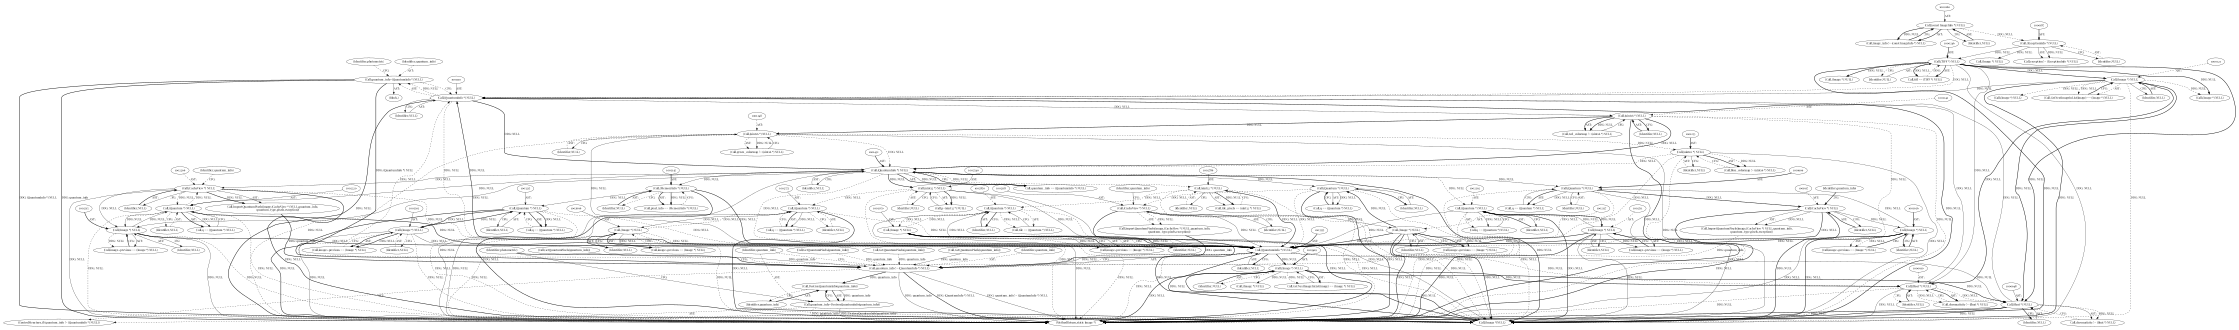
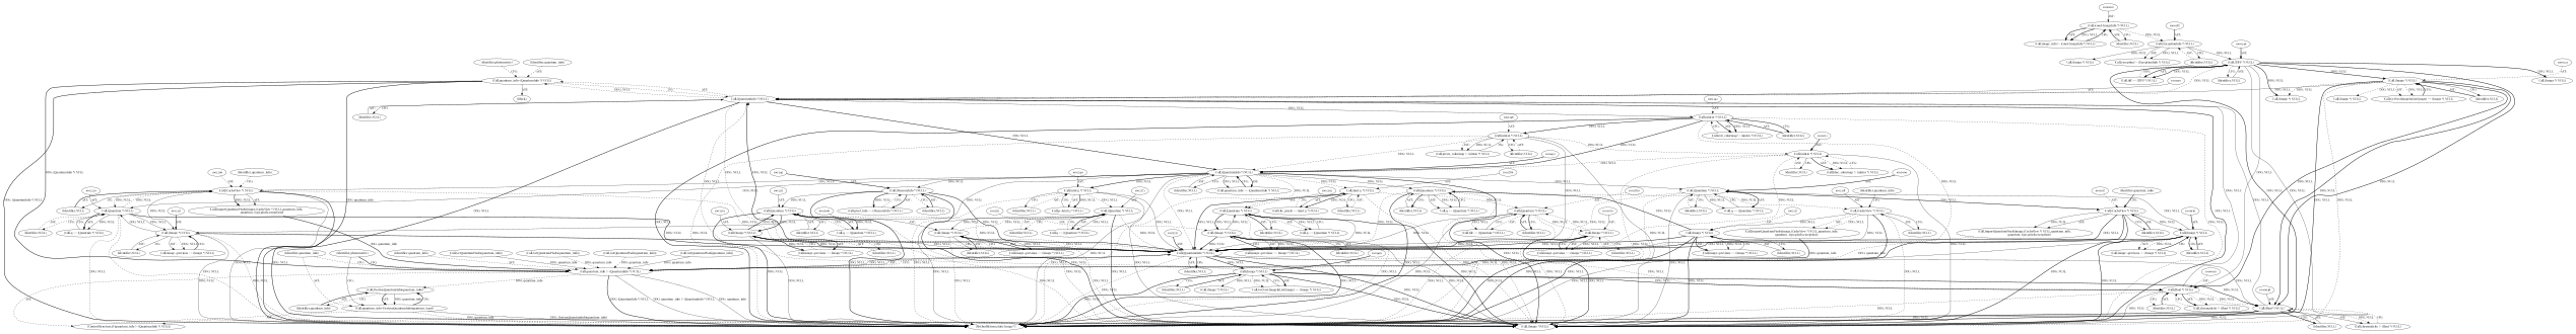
  digraph {
    fontname="Playfair Display"
    node [fontname="Playfair Display"]
    edge [fontname="Playfair Display" style=solid]
    n1 [label="(Call,quantum_info=(QuantumInfo *) NULL)"]
    n2 [label="(Call,(QuantumInfo *) NULL)"]
    n3 [label="(Call,quantum_info != (QuantumInfo *) NULL)"]
    n4 [label="(Block,)"]
    n5 [label="(MethodReturn,static Image *)"]
    n6 [label="(Call,(QuantumInfo *) NULL)"]
    n7 [label="(Call,(QuantumInfo *) NULL)"]
    n8 [label="(Call,(uint16 *) NULL)"]
    n9 [label="(Call,(Image *)NULL)"]
    n10 [label="(Identifier,NULL)"]
    n11 [label="(Call,DestroyQuantumInfo(quantum_info))"]
    n12 [label="(ControlStructure,if (quantum_info != (QuantumInfo *) NULL))"]
    n13 [label="(Call,(float *) NULL)"]
    n14 [label="(Call,(Image *) NULL)"]
    n15 [label="(Call,(float *) NULL)"]
    n16 [label="(Identifier,NULL)"]
    n17 [label="(Call,(MemoryInfo *) NULL)"]
    n18 [label="(Call,(Quantum *) NULL)"]
    n19 [label="(Call,(CacheView *) NULL)"]
    n20 [label="(Call,(Quantum *) NULL)"]
    n21 [label="(Call,(Image *) NULL)"]
    n22 [label="(Call,(uint32 *) NULL)"]
    n23 [label="(Call,(Quantum *) NULL)"]
    n24 [label="(Call,(uint32 *) NULL)"]
    n25 [label="(Call,(Quantum *) NULL)"]
    n26 [label="(Call,quantum_info == (QuantumInfo *) NULL)"]
    n27 [label="(Identifier,NULL)"]
    n28 [label="(Call,(uint16 *) NULL)"]
    n29 [label="(Call,red_colormap != (uint16 *) NULL)"]
    n30 [label="(Identifier,NULL)"]
    n31 [label="(Call,chromaticity != (float *) NULL)"]
    n32 [label="(Identifier,NULL)"]
    n33 [label="(Call,GetNextImageInList(image) == (Image *) NULL)"]
    n34 [label="(Identifier,NULL)"]
    n35 [label="(Call,(Image *) NULL)"]
    n36 [label="(Call,chromaticity != (float *) NULL)"]
    n37 [label="(Identifier,NULL)"]
    n38 [label="(Call,(Image *) NULL)"]
    n39 [label="(Call,(Quantum *) NULL)"]
    n40 [label="(Call,image->previous == (Image *) NULL)"]
    n41 [label="(Identifier,NULL)"]
    n42 [label="(Identifier,NULL)"]
    n43 [label="(Call,q == (Quantum *) NULL)"]
    n44 [label="(Call,pixel_info == (MemoryInfo *) NULL)"]
    n45 [label="(Identifier,NULL)"]
    n46 [label="(Call,(CacheView *) NULL)"]
    n47 [label="(Identifier,NULL)"]
    n48 [label="(Call,q == (Quantum *) NULL)"]
    n49 [label="(Identifier,NULL)"]
    n50 [label="(Call,ImportQuantumPixels(image,(CacheView *) NULL,quantum_info,\n              quantum_type,pixels,exception))"]
    n51 [label="(Call,q == (Quantum *) NULL)"]
    n52 [label="(Identifier,NULL)"]
    n53 [label="(Identifier,NULL)"]
    n54 [label="(Call,image->previous == (Image *) NULL)"]
    n55 [label="(Call,(Quantum *) NULL)"]
    n56 [label="(Call,p=(uint32 *) NULL)"]
    n57 [label="(Identifier,NULL)"]
    n58 [label="(Call,(Image *) NULL)"]
    n59 [label="(Call,q == (Quantum *) NULL)"]
    n60 [label="(Identifier,NULL)"]
    n61 [label="(Call,(Quantum *) NULL)"]
    n62 [label="(Call,tile_pixels == (uint32 *) NULL)"]
    n63 [label="(Identifier,NULL)"]
    n64 [label="(Call,(CacheView *) NULL)"]
    n65 [label="(Identifier,NULL)"]
    n66 [label="(Call,q == (Quantum *) NULL)"]
    n67 [label="(Call,(uint16 *) NULL)"]
    n68 [label="(Call,blue_colormap != (uint16 *) NULL)"]
    n69 [label="(Identifier,NULL)"]
    n70 [label="(Call,green_colormap != (uint16 *) NULL)"]
    n71 [label="(Identifier,NULL)"]
    n72 [label="(Call,(Image *) NULL)"]
    n73 [label="(Call,ImportQuantumPixels(image,(CacheView *) NULL,quantum_info,\n            quantum_type,pixels,exception))"]
    n74 [label="(Identifier,NULL)"]
    n75 [label="(Call,image->previous == (Image *) NULL)"]
    n76 [label="(Identifier,NULL)"]
    n77 [label="(Call,(Image *) NULL)"]
    n78 [label="(Identifier,NULL)"]
    n79 [label="(Call,q == (Quantum *) NULL)"]
    n80 [label="(Identifier,NULL)"]
    n81 [label="(Call,image->previous == (Image *) NULL)"]
    n82 [label="(Identifier,NULL)"]
    n83 [label="(Call,image->previous == (Image *) NULL)"]
    n84 [label="(Call,(Image *) NULL)"]
    n85 [label="(Identifier,NULL)"]
    n86 [label="(Call,tile == (Quantum *) NULL)"]
    n87 [label="(Call,image->previous == (Image *) NULL)"]
    n88 [label="(Identifier,NULL)"]
    n89 [label="(Call,(Image *) NULL)"]
    n90 [label="(Call,ImportQuantumPixels(image,(CacheView *) NULL,quantum_info,\n            quantum_type,pixels,exception))"]
    n91 [label="(Identifier,NULL)"]
    n92 [label="(Identifier,NULL)"]
    n93 [label="(Call,image->previous == (Image *) NULL)"]
    n94 [label="(Call,(Image *) NULL)"]
    n95 [label="(Identifier,NULL)"]
    n96 [label="(Call,(Image *) NULL)"]
    n97 [label="(Call,(Image *) NULL)"]
    n98 [label="(Call,GetNextImageInList(image) == (Image *) NULL)"]
    n99 [label="(Call,(TIFF *) NULL)"]
    n100 [label="(Call,(Image *) NULL)"]
    n101 [label="(Identifier,NULL)"]
    n102 [label="(Call,tiff == (TIFF *) NULL)"]
    n103 [label="(Call,(ExceptionInfo *) NULL)"]
    n104 [label="(Identifier,NULL)"]
    n105 [label="(Call,(Image *) NULL)"]
    n106 [label="(Call,exception != (ExceptionInfo *) NULL)"]
    n107 [label="(Call,(const ImageInfo *) NULL)"]
    n108 [label="(Call,image_info != (const ImageInfo *) NULL)"]
    n109 [label="(Identifier,NULL)"]
-   n110 [label="(Call,quantum_info=DestroyQuantumInfo(quantum_info))"]
+   n110 [label="(Call,quantum_info=DestroyQuantumInfo(quantum_type))"]
    n111 [label="(Identifier,quantum_info)"]
    n112 [label="(Identifier,photometric)"]
    n113 [label="(Identifier,quantum_info)"]
    n114 [label="(Call,GetQuantumPixels(quantum_info))"]
    n115 [label="(Identifier,quantum_info)"]
    n116 [label="(Call,GetQuantumPixels(quantum_info))"]
    n117 [label="(Identifier,quantum_info)"]
    n118 [label="(Identifier,photometric)"]
    n119 [label="(Identifier,quantum_info)"]
    n120 [label="(Call,GetQuantumPixels(quantum_info))"]
    n121 [label="(Identifier,quantum_info)"]
    n122 [label="(Call,GetQuantumPixels(quantum_info))"]
    n123 [label="(Identifier,quantum_info)"]
    1001150
    1003335
    1003303
    1003215
    1003145
    1001432
    1001253
    1001248
    1001242
    1002137
    1002118
    1002296
    1002220
    1002315
    1002573
    1002540
    1002696
    1002511
    1002392
    1002850
    1002786
    1003070
    1001909
    1001936
    1001917
    1000910
    1003419
    1000321
    1000246
    1000187
    1000160
    1000948
    n1 -> n2 [label="CFG: " style=dashed]
    n1 -> n3 [label="DDG: (QuantumInfo *) NULL" style=bold]
    n1 -> n4 [label="AST: "]
    n1 -> n5 [label="DDG: quantum_info" style=bold]
    n1 -> n5 [label="DDG: (QuantumInfo *) NULL" style=bold]
    n2 -> n1 [label="AST: " style=dashed]
    n2 -> n1 [label="DDG: NULL" style=dashed]
    n2 -> n5 [label="DDG: NULL" style=bold]
    n2 -> n6 [label="DDG: NULL" style=dashed]
    n2 -> n7 [label="DDG: NULL" style=bold]
    n2 -> n8 [label="DDG: NULL"]
    n2 -> n9 [label="DDG: NULL" style=bold]
    n2 -> n10 [label="CFG: "]
    n3 -> n5 [label="DDG: (QuantumInfo *) NULL" style=bold]
    n3 -> n5 [label="DDG: quantum_info != (QuantumInfo *) NULL"]
    n3 -> n5 [label="DDG: quantum_info"]
    n3 -> n6 [label="CFG: " style=dashed]
-   n3 -> n11 [label="DDG: quantum_info" style=bold]
+   n3 -> n11 [label="DDG: quantum_info" style=dashed]
    n3 -> n12 [label="AST: " style=dashed]
    n6 -> n2 [label="DDG: NULL" style=bold]
    n6 -> n3 [label="AST: "]
    n6 -> n3 [label="DDG: NULL"]
    n6 -> n5 [label="DDG: NULL" style=dashed]
    n6 -> n9 [label="DDG: NULL" style=bold]
    n6 -> n13 [label="DDG: NULL" style=dashed]
    n6 -> n14 [label="DDG: NULL" style=bold]
    n6 -> n15 [label="DDG: NULL"]
    n6 -> n16 [label="CFG: " style=bold]
    n7 -> n5 [label="DDG: NULL"]
    n7 -> n6 [label="DDG: NULL" style=dashed]
    n7 -> n9 [label="DDG: NULL" style=bold]
    n7 -> n17 [label="DDG: NULL"]
    n7 -> n18 [label="DDG: NULL"]
    n7 -> n19 [label="DDG: NULL"]
    n7 -> n20 [label="DDG: NULL"]
    n7 -> n21 [label="DDG: NULL"]
    n7 -> n22 [label="DDG: NULL" style=bold]
    n7 -> n23 [label="DDG: NULL" style=dashed]
    n7 -> n24 [label="DDG: NULL" style=dashed]
    n7 -> n25 [label="DDG: NULL"]
    n7 -> n26 [label="AST: " style=bold]
    n7 -> n26 [label="DDG: NULL"]
    n7 -> n27 [label="CFG: "]
    n8 -> n5 [label="DDG: NULL" style=bold]
    n8 -> n6 [label="DDG: NULL" style=dashed]
    n8 -> n7 [label="DDG: NULL" style=bold]
    n8 -> n9 [label="DDG: NULL" style=dashed]
    n8 -> n28 [label="DDG: NULL" style=bold]
    n8 -> n29 [label="AST: " style=bold]
    n8 -> n29 [label="DDG: NULL" style=bold]
    n8 -> n30 [label="CFG: " style=bold]
    n10 -> n2 [label="AST: "]
    n11 -> n110 [label="AST: " style=bold]
    n11 -> n110 [label="DDG: quantum_info"]
    n11 -> n111 [label="CFG: " style=dashed]
    n13 -> n2 [label="DDG: NULL"]
    n13 -> n5 [label="DDG: NULL" style=dashed]
    n13 -> n9 [label="DDG: NULL"]
    n13 -> n15 [label="DDG: NULL" style=dashed]
    n13 -> n31 [label="AST: " style=bold]
    n13 -> n31 [label="DDG: NULL" style=dashed]
    n13 -> n32 [label="CFG: " style=dashed]
    n14 -> n2 [label="DDG: NULL" style=dashed]
    n14 -> n5 [label="DDG: NULL" style=bold]
    n14 -> n9 [label="DDG: NULL" style=bold]
    n14 -> n13 [label="DDG: NULL" style=bold]
    n14 -> n15 [label="DDG: NULL" style=bold]
    n14 -> n33 [label="AST: " style=bold]
    n14 -> n33 [label="DDG: NULL" style=dashed]
    n14 -> n34 [label="CFG: " style=dashed]
    n14 -> n35 [label="DDG: NULL"]
    n15 -> n2 [label="DDG: NULL"]
    n15 -> n5 [label="DDG: NULL" style=bold]
    n15 -> n9 [label="DDG: NULL" style=bold]
    n15 -> n36 [label="AST: "]
    n15 -> n36 [label="DDG: NULL" style=dashed]
    n15 -> n37 [label="CFG: " style=bold]
    n16 -> n6 [label="AST: "]
+   n17 -> n5 [label="DDG: NULL" style=bold]
    n17 -> n6 [label="DDG: NULL" style=bold]
    n17 -> n9 [label="DDG: NULL" style=bold]
    n17 -> n39 [label="DDG: NULL"]
    n17 -> n44 [label="AST: " style=bold]
    n17 -> n44 [label="DDG: NULL" style=bold]
    n17 -> n45 [label="CFG: " style=dashed]
    n18 -> n5 [label="DDG: NULL" style=bold]
    n18 -> n6 [label="DDG: NULL" style=dashed]
    n18 -> n9 [label="DDG: NULL" style=dashed]
    n18 -> n46 [label="DDG: NULL" style=dashed]
    n18 -> n47 [label="CFG: " style=bold]
    n18 -> n48 [label="AST: "]
    n18 -> n48 [label="DDG: NULL"]
    n19 -> n5 [label="DDG: NULL"]
    n19 -> n6 [label="DDG: NULL" style=dashed]
    n19 -> n9 [label="DDG: NULL" style=bold]
    n19 -> n20 [label="DDG: NULL" style=dashed]
    n19 -> n21 [label="DDG: NULL"]
    n19 -> n49 [label="CFG: "]
    n19 -> n50 [label="AST: "]
    n19 -> n50 [label="DDG: NULL" style=bold]
    n20 -> n5 [label="DDG: NULL" style=dashed]
    n20 -> n6 [label="DDG: NULL" style=bold]
    n20 -> n9 [label="DDG: NULL" style=dashed]
    n20 -> n19 [label="DDG: NULL" style=dashed]
    n20 -> n21 [label="DDG: NULL"]
    n20 -> n51 [label="AST: " style=bold]
    n20 -> n51 [label="DDG: NULL"]
    n20 -> n52 [label="CFG: " style=dashed]
    n21 -> n5 [label="DDG: NULL"]
    n21 -> n6 [label="DDG: NULL" style=bold]
    n21 -> n9 [label="DDG: NULL" style=dashed]
    n21 -> n20 [label="DDG: NULL"]
    n21 -> n53 [label="CFG: "]
    n21 -> n54 [label="AST: "]
    n21 -> n54 [label="DDG: NULL" style=dashed]
    n22 -> n5 [label="DDG: NULL" style=dashed]
    n22 -> n6 [label="DDG: NULL"]
    n22 -> n9 [label="DDG: NULL"]
    n22 -> n55 [label="DDG: NULL" style=dashed]
    n22 -> n56 [label="AST: " style=dashed]
    n22 -> n56 [label="DDG: NULL" style=bold]
    n22 -> n57 [label="CFG: "]
    n23 -> n5 [label="DDG: NULL" style=dashed]
    n23 -> n6 [label="DDG: NULL"]
    n23 -> n9 [label="DDG: NULL" style=bold]
    n23 -> n58 [label="DDG: NULL" style=bold]
    n23 -> n59 [label="AST: " style=dashed]
    n23 -> n59 [label="DDG: NULL"]
    n23 -> n60 [label="CFG: "]
    n24 -> n5 [label="DDG: NULL" style=dashed]
    n24 -> n6 [label="DDG: NULL" style=bold]
    n24 -> n9 [label="DDG: NULL" style=dashed]
    n24 -> n61 [label="DDG: NULL" style=dashed]
    n24 -> n62 [label="AST: "]
    n24 -> n62 [label="DDG: NULL" style=bold]
    n24 -> n63 [label="CFG: "]
    n25 -> n5 [label="DDG: NULL" style=dashed]
    n25 -> n6 [label="DDG: NULL" style=dashed]
    n25 -> n9 [label="DDG: NULL"]
    n25 -> n64 [label="DDG: NULL" style=bold]
    n25 -> n65 [label="CFG: "]
    n25 -> n66 [label="AST: " style=bold]
    n25 -> n66 [label="DDG: NULL"]
    n26 -> n7 [label="CFG: " style=bold]
    n27 -> n7 [label="AST: "]
    n28 -> n5 [label="DDG: NULL" style=dashed]
    n28 -> n6 [label="DDG: NULL"]
    n28 -> n7 [label="DDG: NULL" style=dashed]
    n28 -> n9 [label="DDG: NULL"]
    n28 -> n67 [label="DDG: NULL" style=dashed]
    n28 -> n70 [label="AST: " style=dashed]
    n28 -> n70 [label="DDG: NULL"]
    n28 -> n71 [label="CFG: "]
    n29 -> n8 [label="CFG: "]
    n30 -> n8 [label="AST: " style=bold]
    n31 -> n13 [label="CFG: " style=dashed]
    n32 -> n13 [label="AST: " style=bold]
    n33 -> n14 [label="CFG: "]
    n34 -> n14 [label="AST: " style=bold]
    n36 -> n15 [label="CFG: " style=dashed]
    n37 -> n15 [label="AST: "]
    n38 -> n5 [label="DDG: NULL"]
    n38 -> n6 [label="DDG: NULL"]
    n38 -> n9 [label="DDG: NULL" style=dashed]
    n38 -> n39 [label="DDG: NULL" style=bold]
    n38 -> n40 [label="AST: " style=bold]
    n38 -> n40 [label="DDG: NULL" style=bold]
    n38 -> n41 [label="CFG: " style=dashed]
    n39 -> n5 [label="DDG: NULL" style=bold]
    n39 -> n6 [label="DDG: NULL" style=dashed]
    n39 -> n9 [label="DDG: NULL" style=dashed]
    n39 -> n38 [label="DDG: NULL" style=bold]
    n39 -> n42 [label="CFG: "]
    n39 -> n43 [label="AST: " style=bold]
    n39 -> n43 [label="DDG: NULL" style=bold]
    n40 -> n38 [label="CFG: " style=dashed]
    n41 -> n38 [label="AST: " style=dashed]
    n42 -> n39 [label="AST: "]
    n43 -> n39 [label="CFG: " style=dashed]
    n44 -> n17 [label="CFG: " style=dashed]
    n45 -> n17 [label="AST: " style=bold]
    n46 -> n5 [label="DDG: NULL" style=bold]
    n46 -> n6 [label="DDG: NULL"]
    n46 -> n9 [label="DDG: NULL" style=dashed]
    n46 -> n72 [label="DDG: NULL"]
    n46 -> n73 [label="AST: " style=dashed]
    n46 -> n73 [label="DDG: NULL" style=dashed]
    n46 -> n74 [label="CFG: "]
    n47 -> n18 [label="AST: "]
    n48 -> n18 [label="CFG: " style=bold]
    n49 -> n19 [label="AST: " style=bold]
    n50 -> n3 [label="DDG: quantum_info" style=bold]
    n51 -> n20 [label="CFG: "]
    n52 -> n20 [label="AST: " style=dashed]
    n53 -> n21 [label="AST: "]
    n54 -> n21 [label="CFG: " style=bold]
    n55 -> n5 [label="DDG: NULL"]
    n55 -> n6 [label="DDG: NULL" style=dashed]
    n55 -> n9 [label="DDG: NULL" style=bold]
    n55 -> n77 [label="DDG: NULL"]
    n55 -> n78 [label="CFG: " style=dashed]
    n55 -> n79 [label="AST: " style=bold]
    n55 -> n79 [label="DDG: NULL"]
    n56 -> n22 [label="CFG: "]
    n57 -> n22 [label="AST: " style=dashed]
    n58 -> n5 [label="DDG: NULL" style=bold]
    n58 -> n6 [label="DDG: NULL" style=bold]
    n58 -> n9 [label="DDG: NULL"]
    n58 -> n23 [label="DDG: NULL"]
    n58 -> n82 [label="CFG: "]
    n58 -> n83 [label="AST: "]
    n58 -> n83 [label="DDG: NULL"]
    n59 -> n23 [label="CFG: "]
    n60 -> n23 [label="AST: " style=bold]
    n61 -> n5 [label="DDG: NULL"]
    n61 -> n6 [label="DDG: NULL"]
    n61 -> n9 [label="DDG: NULL" style=dashed]
    n61 -> n84 [label="DDG: NULL" style=dashed]
    n61 -> n85 [label="CFG: " style=bold]
    n61 -> n86 [label="AST: " style=dashed]
    n61 -> n86 [label="DDG: NULL" style=dashed]
    n62 -> n24 [label="CFG: " style=dashed]
    n63 -> n24 [label="AST: " style=dashed]
    n64 -> n5 [label="DDG: NULL" style=bold]
    n64 -> n6 [label="DDG: NULL" style=bold]
    n64 -> n9 [label="DDG: NULL" style=bold]
    n64 -> n89 [label="DDG: NULL"]
    n64 -> n90 [label="AST: "]
    n64 -> n90 [label="DDG: NULL"]
    n64 -> n91 [label="CFG: "]
    n65 -> n25 [label="AST: " style=dashed]
    n66 -> n25 [label="CFG: "]
    n67 -> n5 [label="DDG: NULL" style=dashed]
    n67 -> n6 [label="DDG: NULL" style=dashed]
    n67 -> n7 [label="DDG: NULL" style=dashed]
    n67 -> n9 [label="DDG: NULL"]
    n67 -> n68 [label="AST: " style=bold]
    n67 -> n68 [label="DDG: NULL" style=dashed]
    n67 -> n69 [label="CFG: "]
    n68 -> n67 [label="CFG: " style=dashed]
    n69 -> n67 [label="AST: " style=dashed]
    n70 -> n28 [label="CFG: "]
    n71 -> n28 [label="AST: " style=dashed]
    n72 -> n5 [label="DDG: NULL" style=bold]
    n72 -> n6 [label="DDG: NULL" style=bold]
    n72 -> n9 [label="DDG: NULL" style=bold]
    n72 -> n18 [label="DDG: NULL" style=bold]
    n72 -> n75 [label="AST: " style=bold]
    n72 -> n75 [label="DDG: NULL"]
    n72 -> n76 [label="CFG: "]
    n73 -> n3 [label="DDG: quantum_info" style=bold]
    n74 -> n46 [label="AST: "]
    n75 -> n72 [label="CFG: "]
    n76 -> n72 [label="AST: "]
    n77 -> n5 [label="DDG: NULL" style=dashed]
    n77 -> n6 [label="DDG: NULL" style=dashed]
    n77 -> n9 [label="DDG: NULL" style=dashed]
    n77 -> n55 [label="DDG: NULL" style=dashed]
    n77 -> n80 [label="CFG: "]
    n77 -> n81 [label="AST: " style=bold]
    n77 -> n81 [label="DDG: NULL"]
    n78 -> n55 [label="AST: " style=dashed]
    n79 -> n55 [label="CFG: " style=dashed]
    n80 -> n77 [label="AST: " style=bold]
    n81 -> n77 [label="CFG: " style=dashed]
    n82 -> n58 [label="AST: "]
    n83 -> n58 [label="CFG: " style=bold]
    n84 -> n5 [label="DDG: NULL" style=dashed]
    n84 -> n6 [label="DDG: NULL" style=bold]
    n84 -> n9 [label="DDG: NULL" style=bold]
    n84 -> n61 [label="DDG: NULL" style=dashed]
    n84 -> n87 [label="AST: "]
    n84 -> n87 [label="DDG: NULL"]
    n84 -> n88 [label="CFG: " style=dashed]
    n85 -> n61 [label="AST: " style=bold]
    n86 -> n61 [label="CFG: "]
    n87 -> n84 [label="CFG: " style=bold]
    n88 -> n84 [label="AST: " style=dashed]
    n89 -> n5 [label="DDG: NULL"]
    n89 -> n6 [label="DDG: NULL" style=bold]
    n89 -> n9 [label="DDG: NULL" style=bold]
    n89 -> n25 [label="DDG: NULL"]
    n89 -> n92 [label="CFG: " style=bold]
    n89 -> n93 [label="AST: " style=dashed]
    n89 -> n93 [label="DDG: NULL" style=dashed]
    n90 -> n3 [label="DDG: quantum_info" style=dashed]
    n91 -> n64 [label="AST: " style=bold]
    n92 -> n89 [label="AST: " style=bold]
    n93 -> n89 [label="CFG: " style=bold]
    n94 -> n2 [label="DDG: NULL"]
    n94 -> n5 [label="DDG: NULL" style=bold]
    n94 -> n9 [label="DDG: NULL" style=dashed]
    n94 -> n13 [label="DDG: NULL" style=bold]
    n94 -> n15 [label="DDG: NULL" style=bold]
    n94 -> n95 [label="CFG: "]
    n94 -> n96 [label="DDG: NULL" style=dashed]
    n94 -> n97 [label="DDG: NULL" style=dashed]
    n94 -> n98 [label="AST: " style=dashed]
    n94 -> n98 [label="DDG: NULL" style=dashed]
    n95 -> n94 [label="AST: " style=bold]
    n98 -> n94 [label="CFG: " style=bold]
    n99 -> n2 [label="DDG: NULL" style=dashed]
    n99 -> n5 [label="DDG: NULL" style=bold]
    n99 -> n9 [label="DDG: NULL"]
    n99 -> n13 [label="DDG: NULL"]
    n99 -> n15 [label="DDG: NULL" style=bold]
    n99 -> n94 [label="DDG: NULL" style=bold]
    n99 -> n96 [label="DDG: NULL" style=bold]
    n99 -> n100 [label="DDG: NULL" style=bold]
    n99 -> n101 [label="CFG: " style=dashed]
    n99 -> n102 [label="AST: " style=bold]
    n99 -> n102 [label="DDG: NULL" style=bold]
    n101 -> n99 [label="AST: "]
    n102 -> n99 [label="DDG: " style=dashed]
    n103 -> n99 [label="DDG: NULL"]
    n103 -> n104 [label="CFG: "]
    n103 -> n105 [label="DDG: NULL"]
    n103 -> n106 [label="AST: "]
    n103 -> n106 [label="DDG: NULL"]
    n104 -> n103 [label="AST: " style=dashed]
    n107 -> n103 [label="DDG: NULL" style=dashed]
    n107 -> n108 [label="AST: " style=bold]
    n107 -> n108 [label="DDG: NULL" style=bold]
    n107 -> n109 [label="CFG: "]
    n108 -> n107 [label="CFG: " style=bold]
    n109 -> n107 [label="AST: " style=bold]
    n110 -> n5 [label="DDG: DestroyQuantumInfo(quantum_info)"]
    n110 -> n5 [label="DDG: quantum_info" style=dashed]
    n110 -> n11 [label="CFG: " style=bold]
    n110 -> n12 [label="AST: " style=dashed]
    n111 -> n11 [label="AST: " style=bold]
    n112 -> n1 [label="CFG: " style=dashed]
    n113 -> n1 [label="AST: " style=dashed]
    n114 -> n3 [label="DDG: quantum_info" style=dashed]
    n115 -> n64 [label="CFG: " style=bold]
    n116 -> n3 [label="DDG: quantum_info"]
    n117 -> n46 [label="CFG: "]
    n118 -> n3 [label="CFG: " style=bold]
    n118 -> n110 [label="CFG: "]
    n119 -> n3 [label="AST: " style=dashed]
    n120 -> n3 [label="DDG: quantum_info"]
    n121 -> n19 [label="CFG: " style=dashed]
    n122 -> n3 [label="DDG: quantum_info" style=dashed]
    n123 -> n3 [label="CFG: " style=dashed]
    n123 -> n110 [label="AST: " style=dashed]
    1001150 -> n2 [label="AST: "]
    1003335 -> n6 [label="AST: " style=bold]
    1003303 -> n38 [label="AST: "]
    1003215 -> n39 [label="AST: "]
    1003145 -> n17 [label="AST: " style=bold]
    1001432 -> n7 [label="AST: " style=bold]
    1001253 -> n67 [label="AST: " style=bold]
    1001248 -> n28 [label="AST: " style=dashed]
    1001242 -> n8 [label="AST: " style=dashed]
    1002137 -> n72 [label="AST: " style=dashed]
    1002118 -> n46 [label="AST: "]
    1002296 -> n19 [label="AST: " style=dashed]
    1002220 -> n20 [label="AST: "]
    1002315 -> n21 [label="AST: " style=bold]
    1002573 -> n55 [label="AST: "]
    1002540 -> n22 [label="AST: "]
    1002696 -> n77 [label="AST: "]
    1002511 -> n58 [label="AST: " style=dashed]
    1002392 -> n23 [label="AST: " style=dashed]
    1002850 -> n61 [label="AST: " style=dashed]
    1002786 -> n24 [label="AST: "]
    1003070 -> n84 [label="AST: "]
    1001909 -> n25 [label="AST: " style=bold]
    1001936 -> n89 [label="AST: " style=bold]
    1001917 -> n64 [label="AST: " style=dashed]
    1000910 -> n13 [label="AST: " style=dashed]
    1003419 -> n14 [label="AST: " style=bold]
    1000321 -> n94 [label="AST: " style=dashed]
    1000246 -> n99 [label="AST: " style=bold]
    1000187 -> n103 [label="AST: " style=bold]
    1000160 -> n107 [label="AST: "]
    1000948 -> n15 [label="AST: "]
  }
